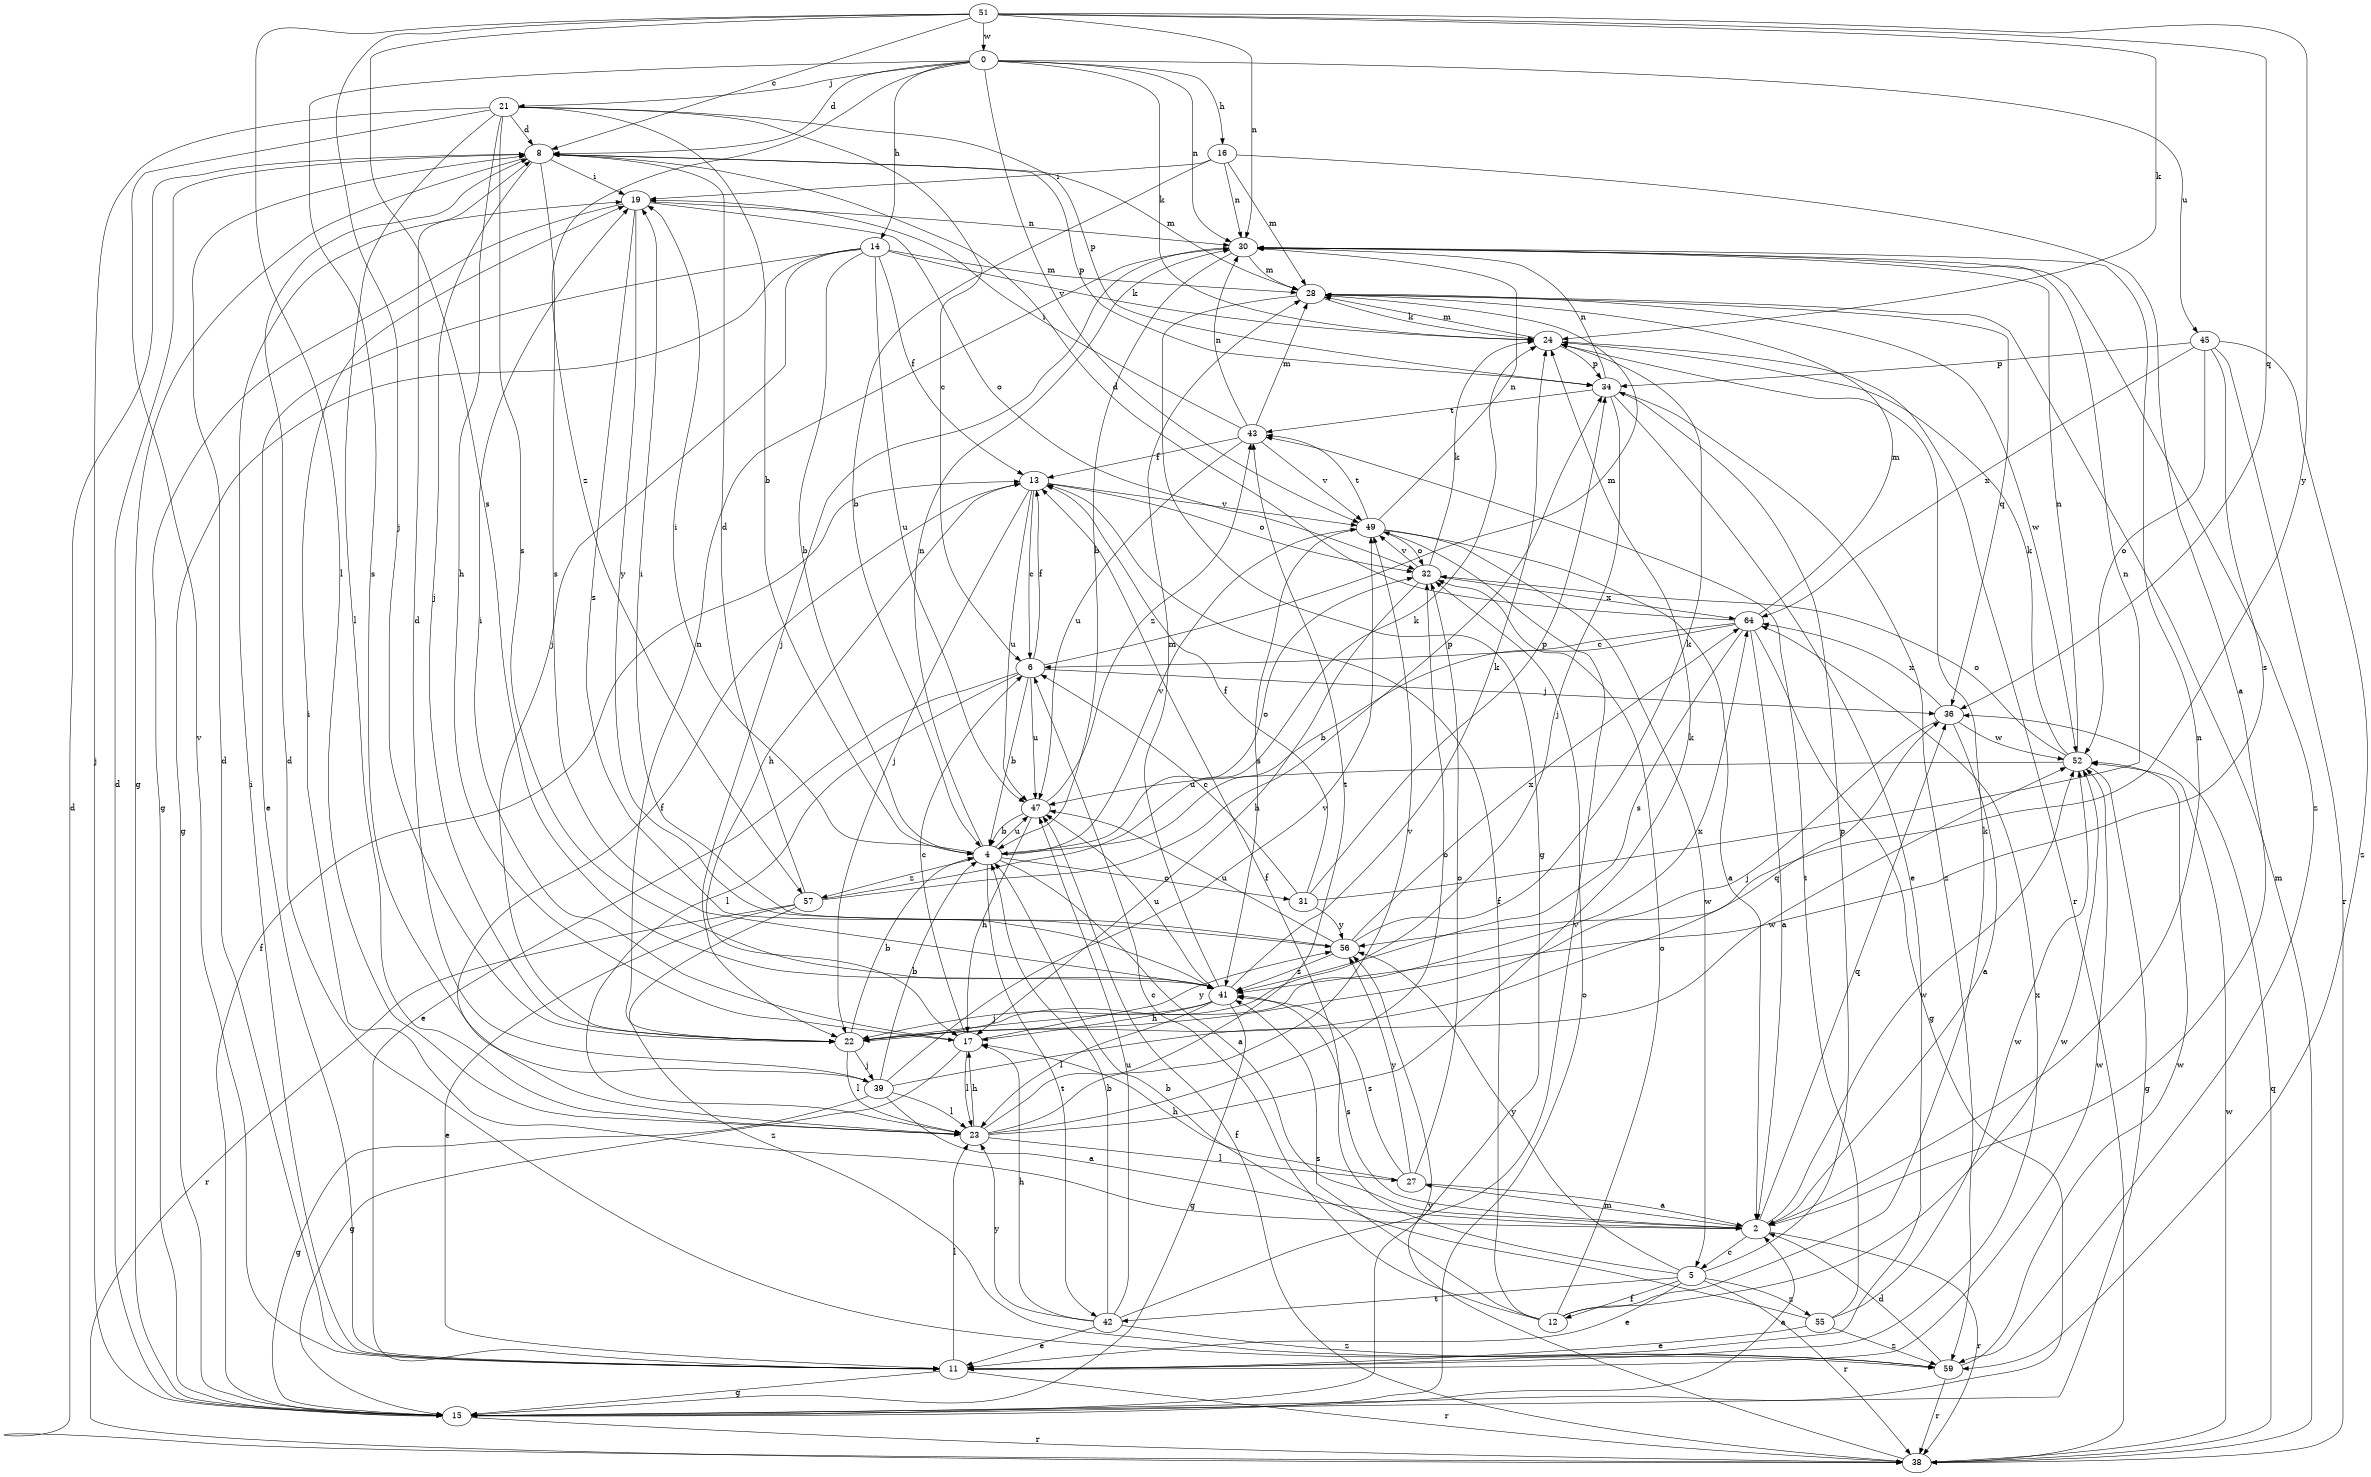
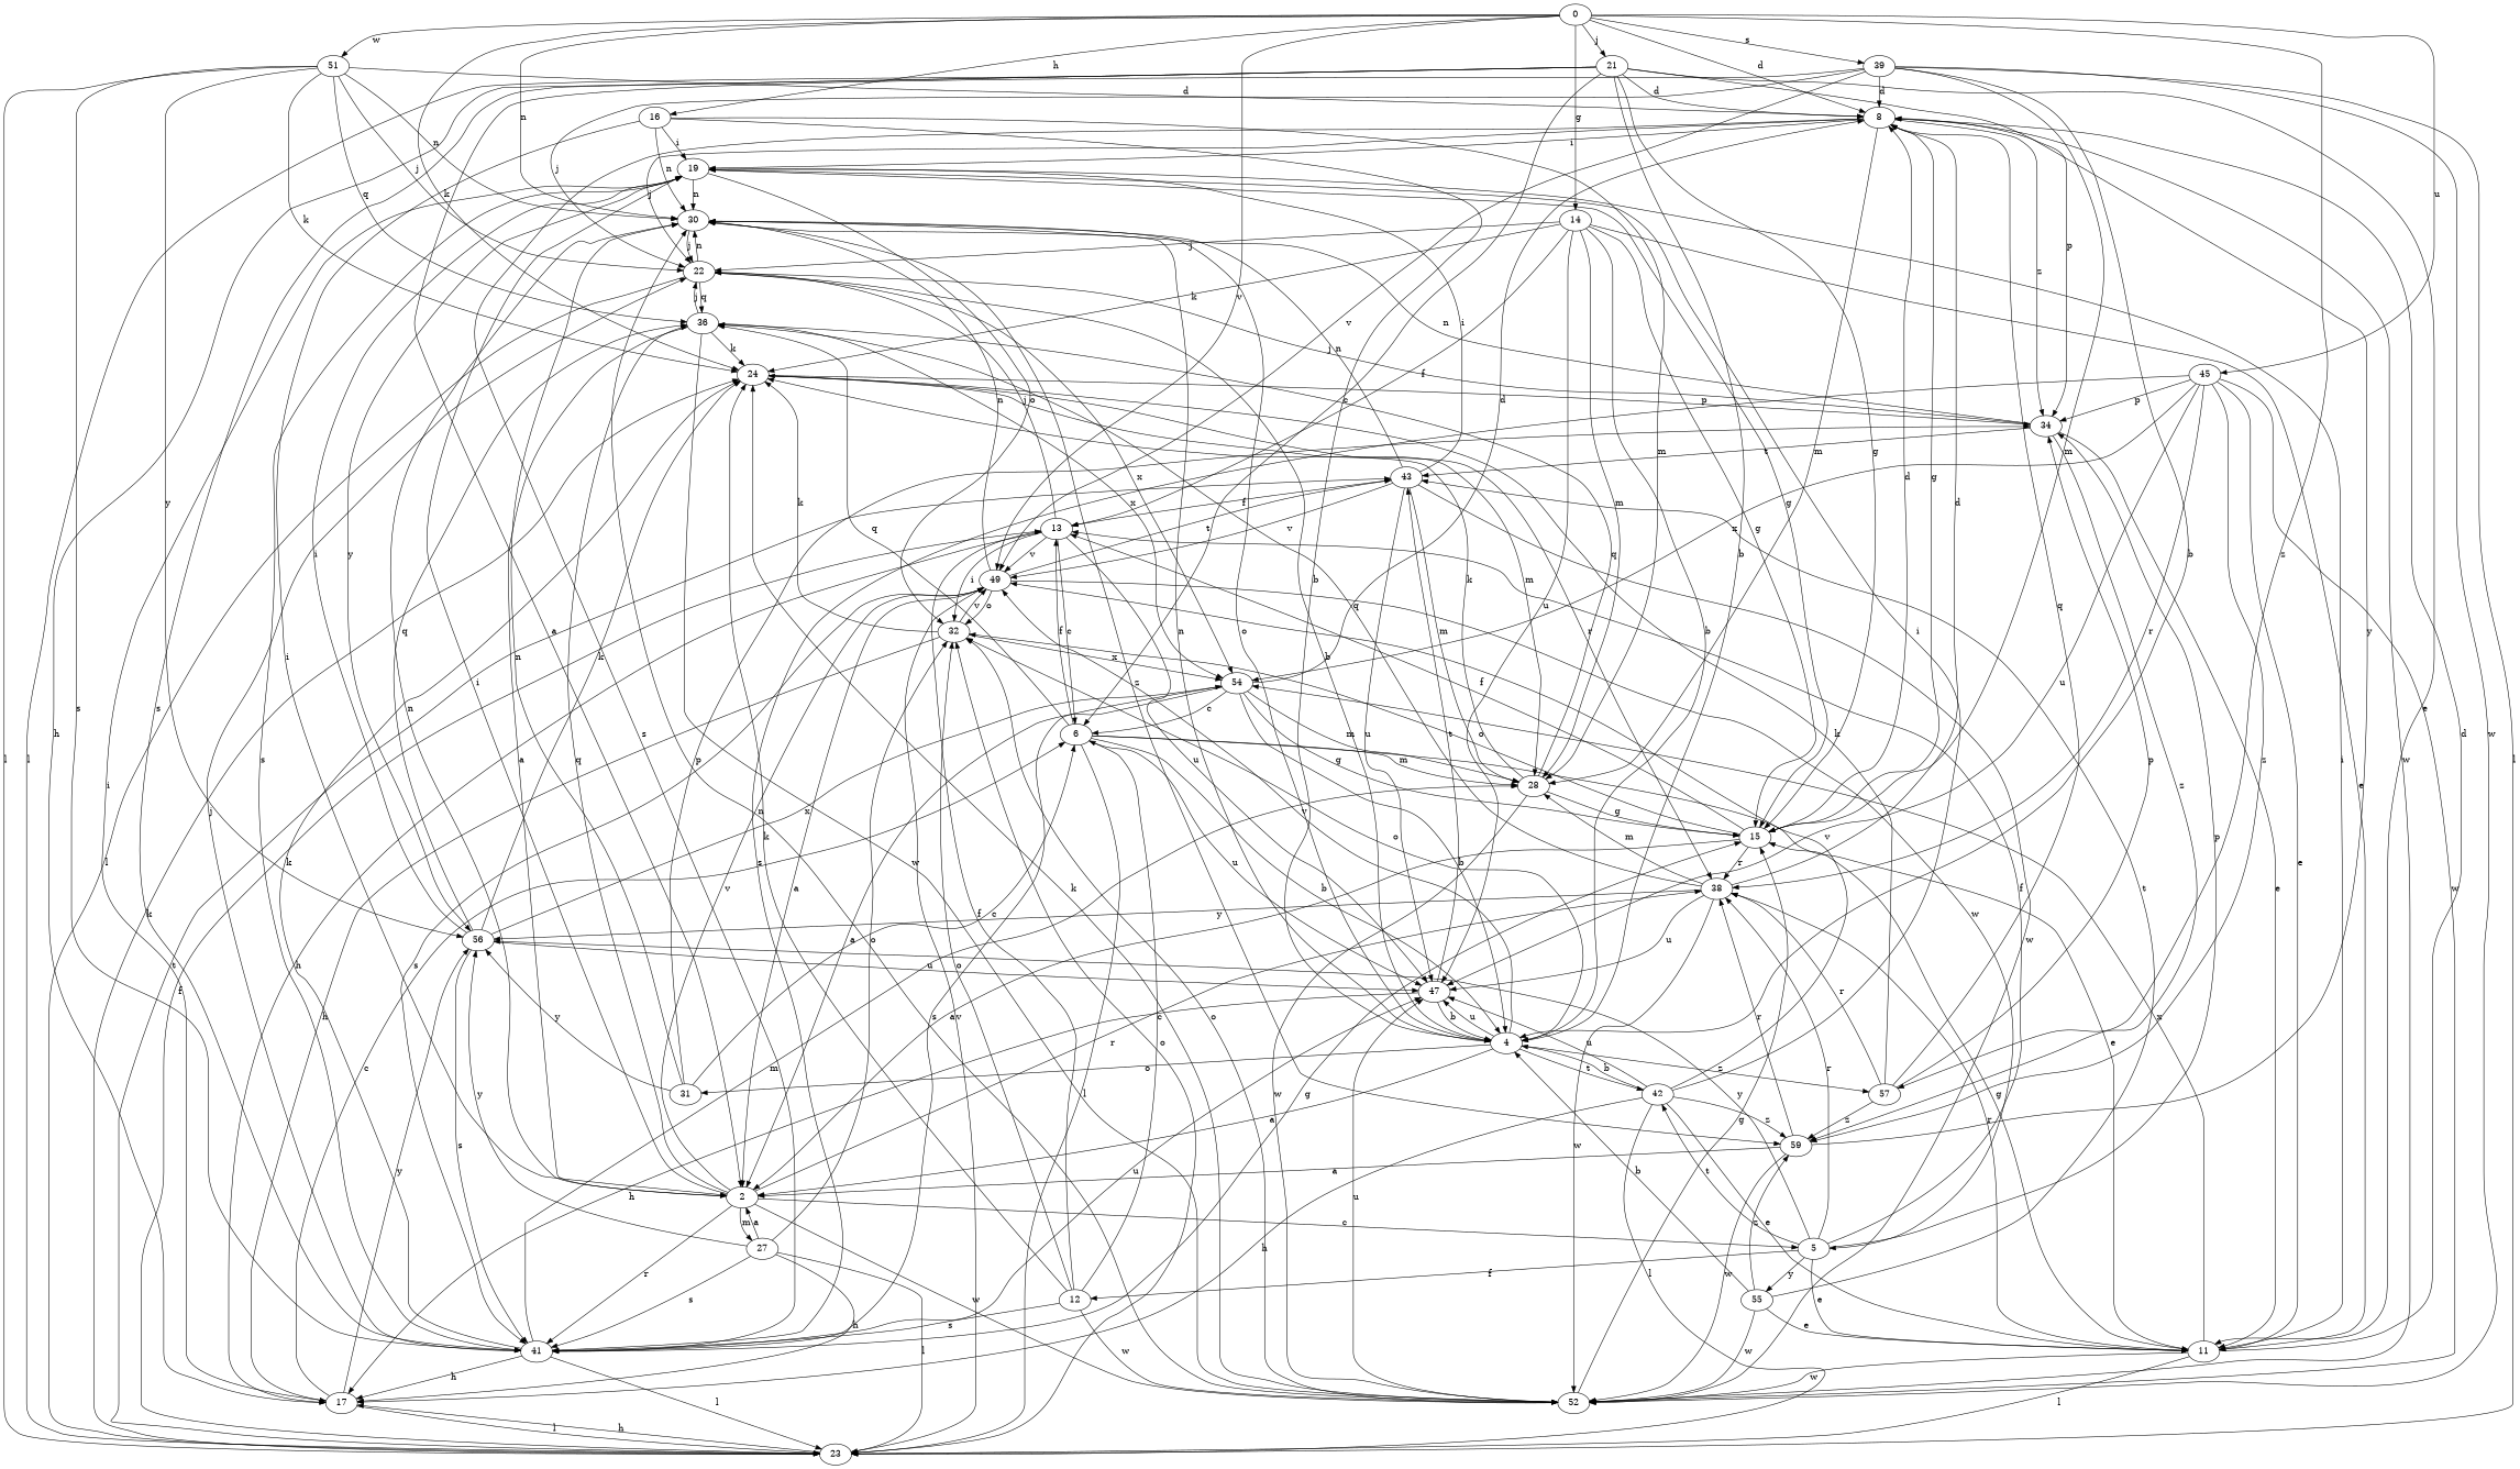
  strict digraph {
    0
    8
    14
    16
    21
    24
    30
    39
    45
    49
    51
    57
    19
    41
    52
    34
    28
    15
    22
    4
    47
    11
    13
    2
    6
    n26 [label=23]
    17
    38
    59
-   54 [label=64]
+   54
    5
    32
    43
    36
    56
    27
    42
    12
    55
    31
    0 -> 8 [label=d]
-   0 -> 14 [label=h]
+   0 -> 14 [label=g]
    0 -> 16 [label=h]
    0 -> 21 [label=j]
    0 -> 24 [label=k]
    0 -> 30 [label=n]
    0 -> 39 [label=s]
    0 -> 45 [label=u]
    0 -> 49 [label=v]
-   51 -> 0 [label=w]
+   0 -> 51 [label=w]
    0 -> 57 [label=z]
    8 -> 19 [label=i]
    8 -> 41 [label=s]
-   8 -> 34 [label=p]
+   8 -> 52 [label=w]
+   8 -> 34 [label=z]
    8 -> 28 [label=m]
    8 -> 15 [label=g]
    8 -> 22 [label=j]
    14 -> 24 [label=k]
    14 -> 28 [label=m]
    14 -> 15 [label=g]
    14 -> 22 [label=j]
    14 -> 4 [label=b]
    14 -> 47 [label=u]
    14 -> 11 [label=e]
    14 -> 13 [label=f]
    16 -> 30 [label=n]
    16 -> 19 [label=i]
    16 -> 28 [label=m]
    16 -> 4 [label=b]
-   16 -> 2 [label=a]
+   16 -> 2 [label=i]
    21 -> 8 [label=d]
    21 -> 41 [label=s]
    21 -> 34 [label=p]
-   21 -> 15 [label=j]
+   21 -> 15 [label=g]
    21 -> 4 [label=b]
-   21 -> 11 [label=v]
+   21 -> 11 [label=e]
    21 -> 6 [label=c]
    21 -> n26 [label=l]
    21 -> 17 [label=h]
    24 -> 34 [label=p]
    24 -> 28 [label=m]
    24 -> 38 [label=r]
-   30 -> 28 [label=m]
    30 -> 22 [label=j]
-   30 -> 4 [label=b]
+   30 -> 4 [label=o]
    30 -> 59 [label=z]
    39 -> 8 [label=d]
    39 -> 49 [label=v]
    39 -> 52 [label=w]
-   39 -> 15 [label=g]
-   22 -> 39 [label=j]
+   39 -> 15 [label=m]
+   39 -> 22 [label=j]
    39 -> 4 [label=b]
    39 -> 2 [label=a]
    39 -> n26 [label=l]
    45 -> 41 [label=s]
-   45 -> 52 [label=o]
+   45 -> 52 [label=w]
    45 -> 34 [label=p]
-   57 -> 11 [label=e]
+   45 -> 47 [label=u]
+   45 -> 11 [label=e]
    45 -> 38 [label=r]
    45 -> 59 [label=z]
    45 -> 54 [label=x]
    49 -> 30 [label=n]
    49 -> 41 [label=s]
    49 -> 2 [label=a]
    49 -> 5 [label=w]
    49 -> 32 [label=o]
    49 -> 43 [label=t]
-   51 -> 8 [label=c]
+   51 -> 8 [label=d]
    51 -> 24 [label=k]
    51 -> 30 [label=n]
    51 -> 41 [label=s]
    51 -> 22 [label=j]
    51 -> n26 [label=l]
    51 -> 36 [label=q]
    51 -> 56 [label=y]
-   57 -> 8 [label=d]
+   57 -> 8 [label=q]
    57 -> 24 [label=k]
    57 -> 34 [label=p]
    57 -> 38 [label=r]
    57 -> 59 [label=z]
    19 -> 30 [label=n]
    19 -> 41 [label=s]
    19 -> 15 [label=g]
    19 -> 32 [label=o]
    19 -> 56 [label=y]
    41 -> 24 [label=k]
    41 -> 28 [label=m]
    41 -> 15 [label=g]
    41 -> 22 [label=j]
    41 -> 47 [label=u]
    41 -> n26 [label=l]
    41 -> 17 [label=h]
    52 -> 24 [label=k]
    52 -> 30 [label=n]
    52 -> 15 [label=g]
    52 -> 47 [label=u]
    52 -> 32 [label=o]
    34 -> 30 [label=n]
    34 -> 22 [label=j]
    34 -> 11 [label=e]
    34 -> 59 [label=z]
    34 -> 43 [label=t]
    28 -> 24 [label=k]
    28 -> 52 [label=w]
    28 -> 15 [label=g]
    28 -> 36 [label=q]
    15 -> 8 [label=d]
    15 -> 13 [label=f]
    15 -> 2 [label=a]
    15 -> 38 [label=r]
    15 -> 32 [label=o]
    22 -> 30 [label=n]
    22 -> 4 [label=b]
    22 -> n26 [label=l]
    22 -> 54 [label=x]
    22 -> 36 [label=q]
    4 -> 30 [label=n]
    4 -> 49 [label=v]
    4 -> 57 [label=z]
-   4 -> 19 [label=i]
+   42 -> 19 [label=i]
    4 -> 47 [label=u]
    4 -> 2 [label=a]
    4 -> 32 [label=o]
    4 -> 42 [label=t]
    4 -> 31 [label=o]
    47 -> 4 [label=b]
    47 -> 17 [label=h]
-   47 -> 43 [label=z]
+   47 -> 43 [label=t]
    11 -> 8 [label=d]
    11 -> 19 [label=i]
    11 -> 52 [label=w]
    11 -> 15 [label=g]
    11 -> n26 [label=l]
    11 -> 38 [label=r]
    11 -> 54 [label=x]
    13 -> 49 [label=v]
    13 -> 22 [label=j]
    13 -> 47 [label=u]
    13 -> 6 [label=c]
    13 -> 17 [label=h]
-   13 -> 32 [label=o]
+   13 -> 32 [label=i]
    2 -> 30 [label=n]
+   2 -> 49 [label=v]
    2 -> 19 [label=i]
-   2 -> 41 [label=s]
+   2 -> 41 [label=r]
    2 -> 52 [label=w]
    2 -> 38 [label=r]
    2 -> 5 [label=c]
    2 -> 36 [label=q]
    2 -> 27 [label=m]
    6 -> 28 [label=m]
    6 -> 4 [label=b]
    6 -> 47 [label=u]
    6 -> 11 [label=e]
    6 -> 13 [label=f]
    6 -> n26 [label=l]
-   6 -> 36 [label=j]
+   6 -> 36 [label=q]
    n26 -> 24 [label=k]
    n26 -> 49 [label=v]
    n26 -> 13 [label=f]
    n26 -> 17 [label=h]
    n26 -> 32 [label=o]
    n26 -> 43 [label=t]
    17 -> 19 [label=i]
-   17 -> 15 [label=g]
    17 -> 6 [label=c]
    17 -> n26 [label=l]
    17 -> 56 [label=y]
    38 -> 8 [label=d]
    38 -> 52 [label=w]
    38 -> 28 [label=m]
-   38 -> 47 [label=f]
+   38 -> 47 [label=u]
    38 -> 36 [label=q]
    38 -> 56 [label=y]
-   59 -> 8 [label=d]
+   59 -> 8 [label=y]
    59 -> 52 [label=w]
-   59 -> 2 [label=d]
+   59 -> 2 [label=a]
    59 -> 38 [label=r]
    54 -> 8 [label=d]
    54 -> 41 [label=s]
    54 -> 28 [label=m]
    54 -> 15 [label=g]
    54 -> 4 [label=b]
    54 -> 2 [label=a]
    54 -> 6 [label=c]
    5 -> 34 [label=p]
    5 -> 11 [label=e]
    5 -> 13 [label=f]
    5 -> 38 [label=r]
    5 -> 56 [label=y]
    5 -> 42 [label=t]
    5 -> 12 [label=f]
-   5 -> 55 [label=z]
+   5 -> 55 [label=y]
    32 -> 24 [label=k]
    32 -> 49 [label=v]
    32 -> 17 [label=h]
    32 -> 54 [label=x]
    43 -> 30 [label=n]
    43 -> 49 [label=v]
    43 -> 19 [label=i]
+   43 -> 52 [label=w]
    43 -> 28 [label=m]
    43 -> 47 [label=u]
    43 -> 13 [label=f]
+   36 -> 24 [label=k]
    36 -> 52 [label=w]
    36 -> 22 [label=j]
    36 -> 2 [label=a]
    36 -> 54 [label=x]
    56 -> 24 [label=k]
    56 -> 19 [label=i]
    56 -> 41 [label=s]
    56 -> 47 [label=u]
    56 -> 54 [label=x]
+   56 -> 36 [label=q]
    27 -> 41 [label=s]
    27 -> 2 [label=a]
-   n26 -> 27 [label=l]
+   27 -> n26 [label=l]
    27 -> 17 [label=h]
    27 -> 32 [label=o]
    27 -> 56 [label=y]
    42 -> 49 [label=v]
    42 -> 4 [label=b]
    42 -> 47 [label=u]
    42 -> 11 [label=e]
-   42 -> n26 [label=y]
+   42 -> n26 [label=l]
    42 -> 17 [label=h]
    42 -> 59 [label=z]
    12 -> 24 [label=k]
    12 -> 41 [label=s]
    12 -> 52 [label=w]
    12 -> 13 [label=f]
    12 -> 6 [label=c]
    12 -> 32 [label=o]
    55 -> 52 [label=w]
    55 -> 4 [label=b]
    55 -> 11 [label=e]
    55 -> 59 [label=z]
    55 -> 43 [label=t]
    31 -> 30 [label=n]
    31 -> 34 [label=p]
-   31 -> 13 [label=f]
    31 -> 6 [label=c]
    31 -> 56 [label=y]
  }
